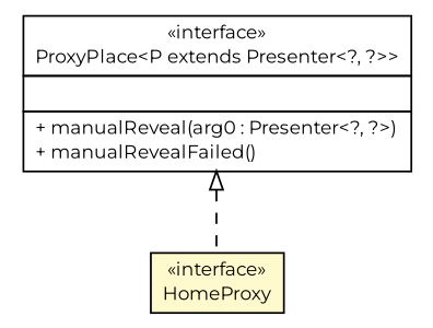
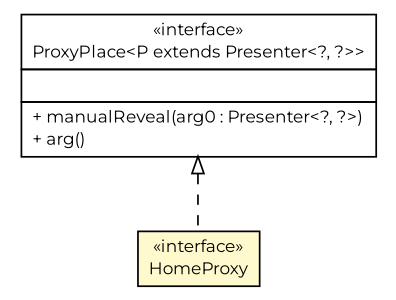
  digraph {
    nodesep=0.25
    ranksep=0.5
    fontname=Montserrat
    node [fontcolor=black fontname=Montserrat fontsize=10.0 shape=plaintext]
    n1 [label=<<table title="br.net.meditec.client.telas.home.HomePresenter.HomeProxy" border="0" cellborder="1" cellspacing="0" cellpadding="2" port="p" bgcolor="lemonChiffon" href="./HomePresenter.HomeProxy.html"> 		<tr><td><table border="0" cellspacing="0" cellpadding="1"> <tr><td align="center" balign="center"> &#171;interface&#187; </td></tr> <tr><td align="center" balign="center"> HomeProxy </td></tr> 		</table></td></tr> 		</table>>]
-   n2 [label=<<table title="com.gwtplatform.mvp.client.proxy.ProxyPlace" border="0" cellborder="1" cellspacing="0" cellpadding="2" port="p" href="http://java.sun.com/j2se/1.4.2/docs/api/com/gwtplatform/mvp/client/proxy/ProxyPlace.html"> 		<tr><td><table border="0" cellspacing="0" cellpadding="1"> <tr><td align="center" balign="center"> &#171;interface&#187; </td></tr> <tr><td align="center" balign="center"> ProxyPlace&lt;P extends Presenter&lt;?, ?&gt;&gt; </td></tr> 		</table></td></tr> 		<tr><td><table border="0" cellspacing="0" cellpadding="1"> <tr><td align="left" balign="left">  </td></tr> 		</table></td></tr> 		<tr><td><table border="0" cellspacing="0" cellpadding="1"> <tr><td align="left" balign="left"> + manualReveal(arg0 : Presenter&lt;?, ?&gt;) </td></tr> <tr><td align="left" balign="left"> + manualRevealFailed() </td></tr> 		</table></td></tr> 		</table>>]
+   n2 [label=<<table title="com.gwtplatform.mvp.client.proxy.ProxyPlace" border="0" cellborder="1" cellspacing="0" cellpadding="2" port="p" href="http://java.sun.com/j2se/1.4.2/docs/api/com/gwtplatform/mvp/client/proxy/ProxyPlace.html"> 		<tr><td><table border="0" cellspacing="0" cellpadding="1"> <tr><td align="center" balign="center"> &#171;interface&#187; </td></tr> <tr><td align="center" balign="center"> ProxyPlace&lt;P extends Presenter&lt;?, ?&gt;&gt; </td></tr> 		</table></td></tr> 		<tr><td><table border="0" cellspacing="0" cellpadding="1"> <tr><td align="left" balign="left">  </td></tr> 		</table></td></tr> 		<tr><td><table border="0" cellspacing="0" cellpadding="1"> <tr><td align="left" balign="left"> + manualReveal(arg0 : Presenter&lt;?, ?&gt;) </td></tr> <tr><td align="left" balign="left"> + arg() </td></tr> 		</table></td></tr> 		</table>>]
    n2 -> n1 [arrowtail=empty dir=back fontname=Montserrat fontsize=10 headport=p labelfontname=Helvetica labelfontsize=10 style=dashed tailport=p]
  }
